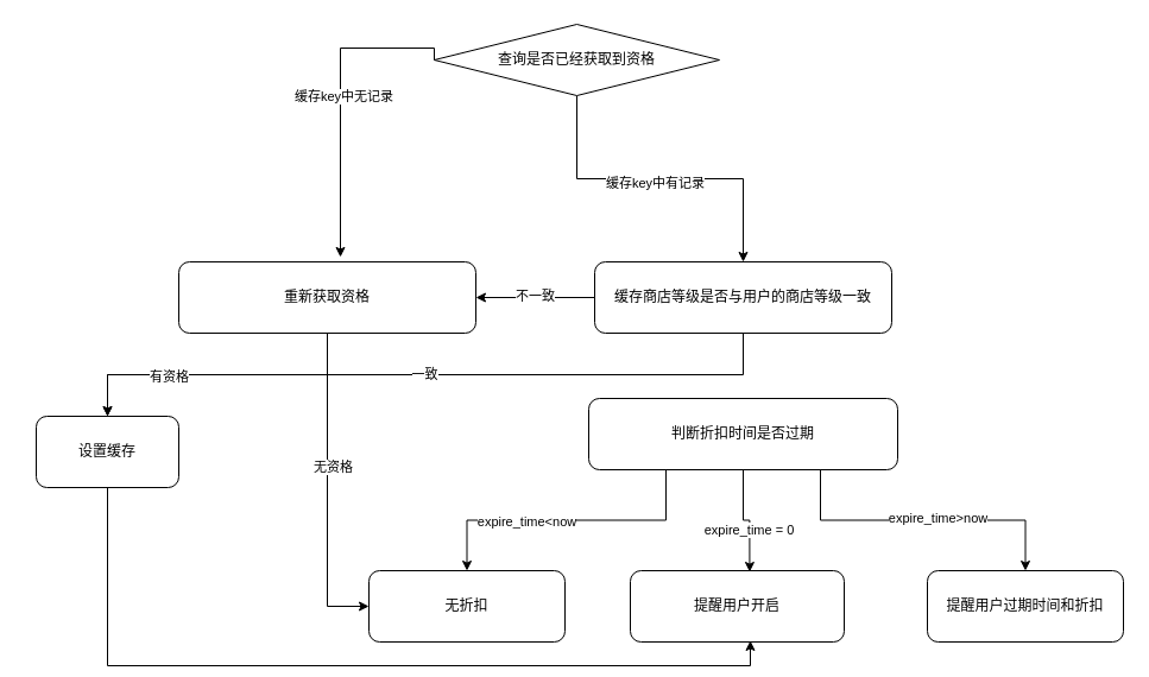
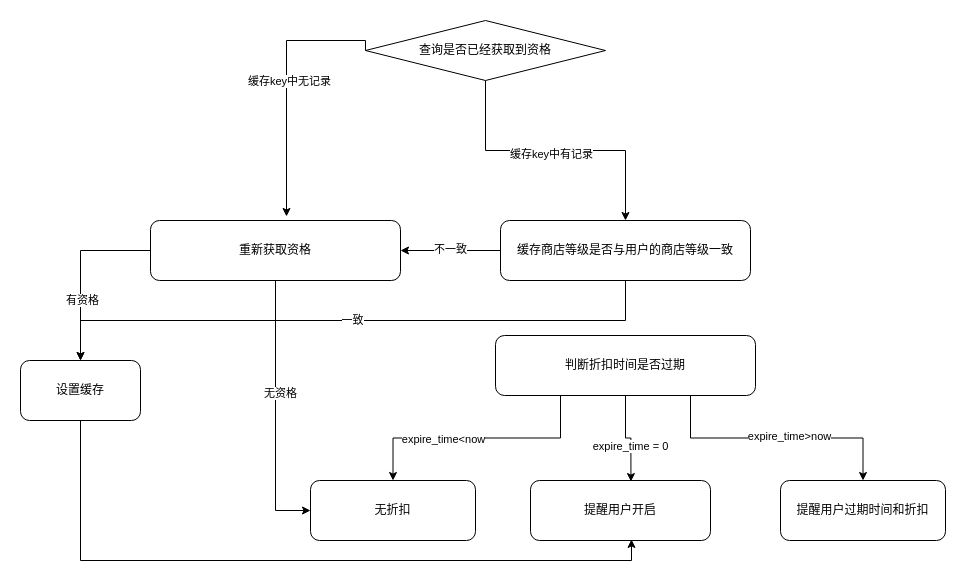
  <mxCell id="0" />
  <mxCell id="1" parent="0" />
  <mxCell id="2" style="edgeStyle=orthogonalEdgeStyle;rounded=0;orthogonalLoop=1;jettySize=auto;html=1;exitX=0;exitY=0.5;exitDx=0;exitDy=0;entryX=0.544;entryY=-0.067;entryDx=0;entryDy=0;entryPerimeter=0;" edge="1" parent="1" source="6" target="15"><mxGeometry relative="1" as="geometry"><Array as="points"><mxPoint x="365" y="40" /><mxPoint x="286" y="40" /></Array></mxGeometry></mxCell>
  <mxCell id="3" value="缓存key中无记录" style="edgeLabel;html=1;align=center;verticalAlign=middle;resizable=0;points=[];" vertex="1" connectable="0" parent="2"><mxGeometry x="-0.027" y="2" relative="1" as="geometry"><mxPoint as="offset" /></mxGeometry></mxCell>
  <mxCell id="4" style="edgeStyle=orthogonalEdgeStyle;rounded=0;orthogonalLoop=1;jettySize=auto;html=1;" edge="1" parent="1" source="6" target="10"><mxGeometry relative="1" as="geometry" /></mxCell>
  <mxCell id="5" value="缓存key中有记录" style="edgeLabel;html=1;align=center;verticalAlign=middle;resizable=0;points=[];" vertex="1" connectable="0" parent="4"><mxGeometry x="-0.039" y="-3" relative="1" as="geometry"><mxPoint as="offset" /></mxGeometry></mxCell>
  <mxCell id="6" value="查询是否已经获取到资格" style="rhombus;whiteSpace=wrap;html=1;" vertex="1" parent="1"><mxGeometry x="365" y="20" width="240" height="60" as="geometry" /></mxCell>
  <mxCell id="7" style="edgeStyle=orthogonalEdgeStyle;rounded=0;orthogonalLoop=1;jettySize=auto;html=1;exitX=0;exitY=0.5;exitDx=0;exitDy=0;entryX=1;entryY=0.5;entryDx=0;entryDy=0;" edge="1" parent="1" source="10" target="15"><mxGeometry relative="1" as="geometry" /></mxCell>
  <mxCell id="8" value="不一致" style="edgeLabel;html=1;align=center;verticalAlign=middle;resizable=0;points=[];" vertex="1" connectable="0" parent="7"><mxGeometry x="0.012" y="-2" relative="1" as="geometry"><mxPoint as="offset" /></mxGeometry></mxCell>
  <mxCell id="9" value="一致" style="edgeStyle=orthogonalEdgeStyle;rounded=0;orthogonalLoop=1;jettySize=auto;html=1;exitX=0.5;exitY=1;exitDx=0;exitDy=0;" edge="1" parent="1" source="10" target="26"><mxGeometry relative="1" as="geometry" /></mxCell>
  <mxCell id="10" value="缓存商店等级是否与用户的商店等级一致" style="rounded=1;whiteSpace=wrap;html=1;" vertex="1" parent="1"><mxGeometry x="500" y="220" width="250" height="60" as="geometry" /></mxCell>
  <mxCell id="11" style="edgeStyle=orthogonalEdgeStyle;rounded=0;orthogonalLoop=1;jettySize=auto;html=1;entryX=0;entryY=0.5;entryDx=0;entryDy=0;" edge="1" parent="1" source="15" target="23"><mxGeometry relative="1" as="geometry" /></mxCell>
  <mxCell id="12" value="无资格" style="edgeLabel;html=1;align=center;verticalAlign=middle;resizable=0;points=[];" vertex="1" connectable="0" parent="11"><mxGeometry x="-0.155" y="4" relative="1" as="geometry"><mxPoint as="offset" /></mxGeometry></mxCell>
  <mxCell id="13" style="edgeStyle=orthogonalEdgeStyle;rounded=0;orthogonalLoop=1;jettySize=auto;html=1;" edge="1" parent="1" source="15" target="26"><mxGeometry relative="1" as="geometry" /></mxCell>
  <mxCell id="14" value="有资格" style="edgeLabel;html=1;align=center;verticalAlign=middle;resizable=0;points=[];" vertex="1" connectable="0" parent="13"><mxGeometry x="0.322" y="1" relative="1" as="geometry"><mxPoint as="offset" /></mxGeometry></mxCell>
  <mxCell id="15" value="重新获取资格" style="rounded=1;whiteSpace=wrap;html=1;" vertex="1" parent="1"><mxGeometry x="150" y="220" width="250" height="60" as="geometry" /></mxCell>
  <mxCell id="16" style="edgeStyle=orthogonalEdgeStyle;rounded=0;orthogonalLoop=1;jettySize=auto;html=1;exitX=0.75;exitY=1;exitDx=0;exitDy=0;" edge="1" parent="1" source="18" target="22"><mxGeometry relative="1" as="geometry" /></mxCell>
  <mxCell id="17" value="expire_time&amp;gt;now" style="edgeLabel;html=1;align=center;verticalAlign=middle;resizable=0;points=[];" vertex="1" connectable="0" parent="16"><mxGeometry x="0.095" y="3" relative="1" as="geometry"><mxPoint y="1" as="offset" /></mxGeometry></mxCell>
  <mxCell id="18" value="判断折扣时间是否过期" style="rounded=1;whiteSpace=wrap;html=1;" vertex="1" parent="1"><mxGeometry x="495" y="335" width="260" height="60" as="geometry" /></mxCell>
  <mxCell id="19" value="提醒用户开启" style="rounded=1;whiteSpace=wrap;html=1;" vertex="1" parent="1"><mxGeometry x="530" y="480" width="180" height="60" as="geometry" /></mxCell>
  <mxCell id="20" style="edgeStyle=orthogonalEdgeStyle;rounded=0;orthogonalLoop=1;jettySize=auto;html=1;exitX=0.25;exitY=1;exitDx=0;exitDy=0;" edge="1" parent="1" source="18" target="23"><mxGeometry relative="1" as="geometry" /></mxCell>
  <mxCell id="21" value="expire_time&amp;lt;now" style="edgeLabel;html=1;align=center;verticalAlign=middle;resizable=0;points=[];" vertex="1" connectable="0" parent="20"><mxGeometry x="0.268" y="1" relative="1" as="geometry"><mxPoint as="offset" /></mxGeometry></mxCell>
  <mxCell id="22" value="提醒用户过期时间和折扣" style="rounded=1;whiteSpace=wrap;html=1;" vertex="1" parent="1"><mxGeometry x="780" y="480" width="165" height="60" as="geometry" /></mxCell>
  <mxCell id="23" value="无折扣" style="rounded=1;whiteSpace=wrap;html=1;" vertex="1" parent="1"><mxGeometry x="310" y="480" width="165" height="60" as="geometry" /></mxCell>
  <mxCell id="24" style="edgeStyle=orthogonalEdgeStyle;rounded=0;orthogonalLoop=1;jettySize=auto;html=1;exitX=0.5;exitY=1;exitDx=0;exitDy=0;entryX=0.558;entryY=0.017;entryDx=0;entryDy=0;entryPerimeter=0;" edge="1" parent="1" source="18" target="19"><mxGeometry relative="1" as="geometry" /></mxCell>
  <mxCell id="25" value="expire_time = 0" style="edgeLabel;html=1;align=center;verticalAlign=middle;resizable=0;points=[];" vertex="1" connectable="0" parent="24"><mxGeometry x="0.213" y="-1" relative="1" as="geometry"><mxPoint y="1" as="offset" /></mxGeometry></mxCell>
- <mxCell id="26" value="设置缓存" style="rounded=1;whiteSpace=wrap;html=1;" vertex="1" parent="1"><mxGeometry x="30" y="350" width="120" height="60" as="geometry" /></mxCell>
+ <mxCell id="26" value="设置缓存" style="rounded=1;whiteSpace=wrap;html=1;" vertex="1" parent="1"><mxGeometry x="20" y="360" width="120" height="60" as="geometry" /></mxCell>
  <mxCell id="27" style="edgeStyle=orthogonalEdgeStyle;rounded=0;orthogonalLoop=1;jettySize=auto;html=1;exitX=0.5;exitY=1;exitDx=0;exitDy=0;entryX=0.561;entryY=0.983;entryDx=0;entryDy=0;entryPerimeter=0;" edge="1" parent="1" source="26" target="19"><mxGeometry relative="1" as="geometry" /></mxCell>
